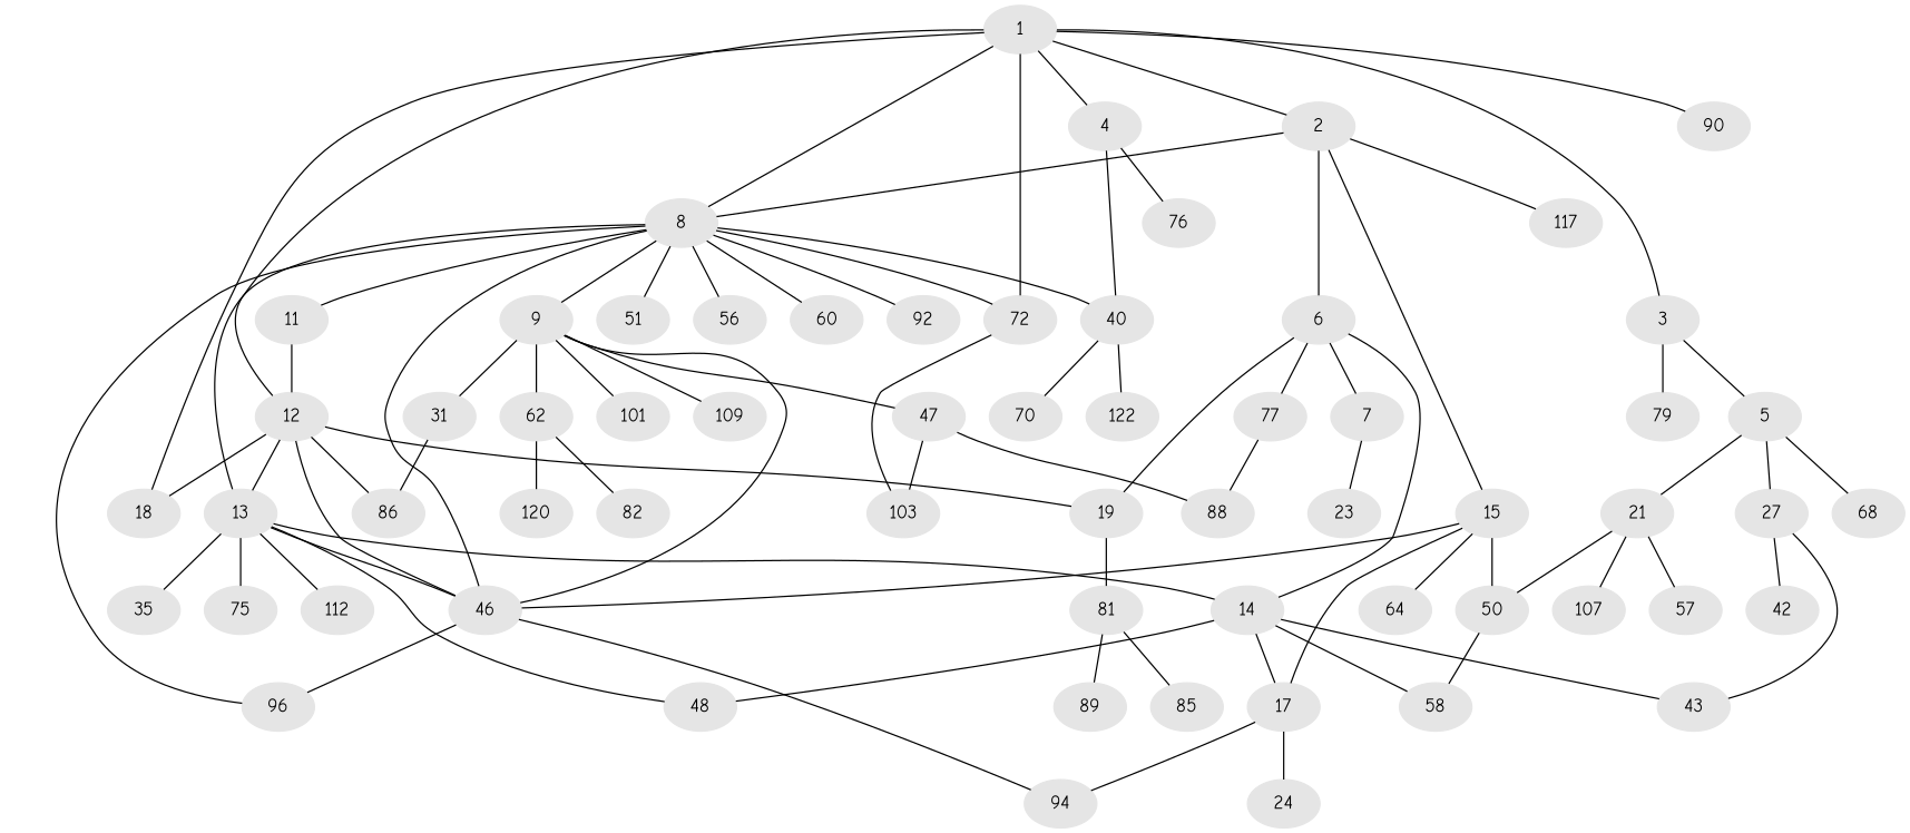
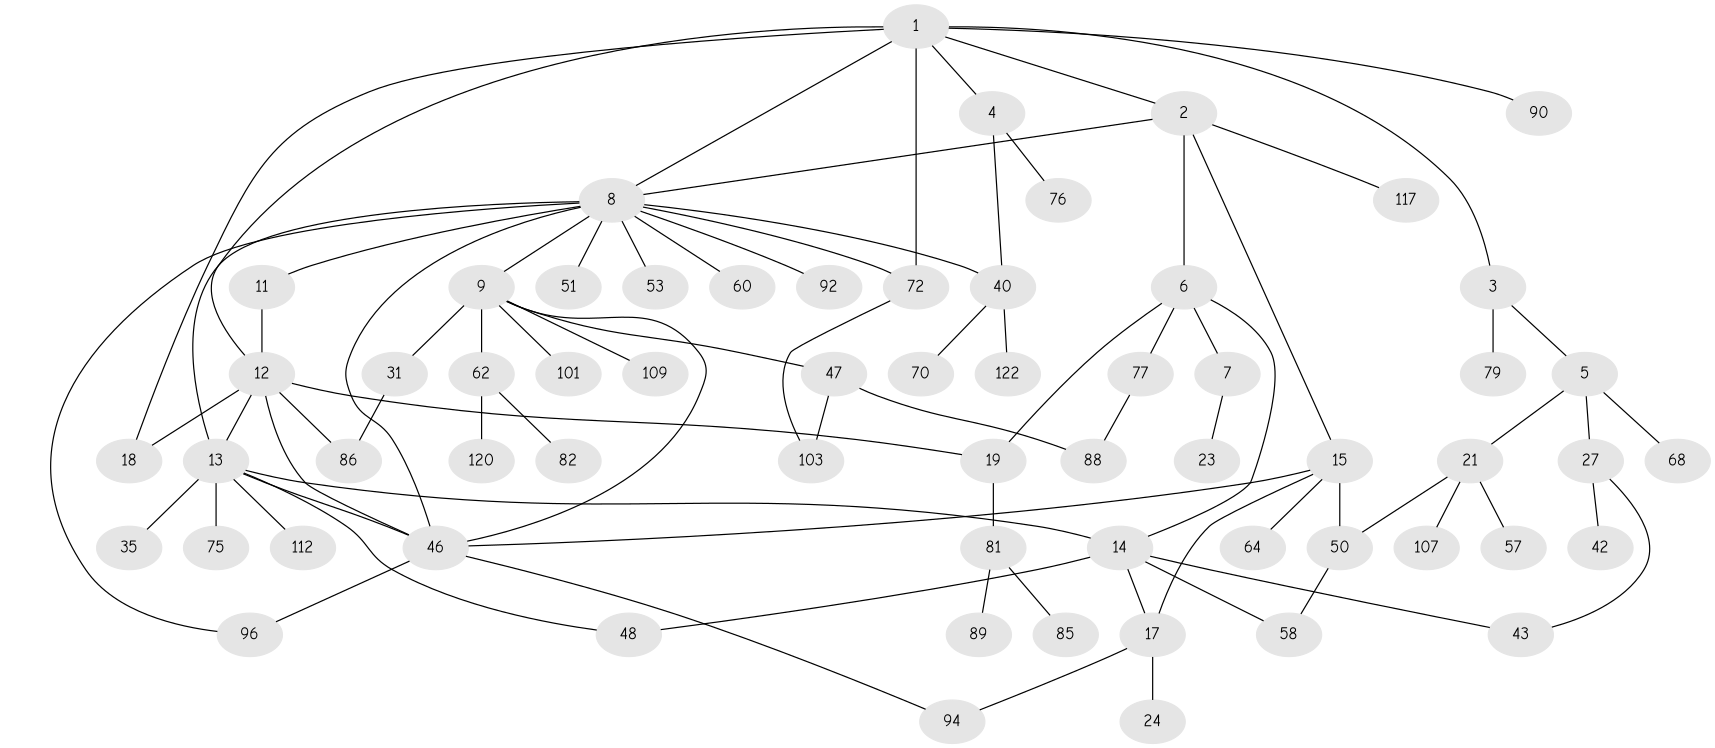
  graph {
    fontname="Comic Neue"
    node [color=gray90 fontname="Comic Neue" style=filled]
    edge [fontname="Comic Neue"]
    1
    2
    3
    4
    8 [super="+10"]
    12 [super="+98+106+26"]
    18
    72 [super="+115+80"]
    90
    6
    15 [super="+28+39"]
    117
    5
    79
    40 [super="+105+74"]
    76
    9 [super="+22"]
    11
    13 [super="+16+20"]
    46 [super="+56+108+54"]
    51
-   53 [super="+102" label=56]
+   53 [super="+102"]
    60
    92
    96
    19 [super="+25"]
    86 [super="+123"]
    103
    7 [super="+34+71"]
    14 [super="+32+45"]
    77 [super="+84"]
    17 [super="+41"]
    50 [super="+87"]
    64
    21 [super="+49+95"]
    27 [super="+36"]
    68
    70 [super="+97"]
    122
    57
    107
    43 [super="+65+66"]
    42
    23
    48 [super="+52"]
    58 [super="+78+69"]
    81
    88
    31
    47 [super="+89"]
    62
    101
    109
    35 [super="+110"]
    75
    112
    94 [super="+118"]
    82
    120
    24 [super="+44"]
    n61 [label=89]
    85 [super="+119"]
    1 -- 2
    1 -- 3
    1 -- 4
    1 -- 8 [weight=2]
    1 -- 12
    1 -- 18
    1 -- 72
    1 -- 90
    2 -- 8
    2 -- 6
    2 -- 15
    2 -- 117
    3 -- 5
    3 -- 79
    4 -- 40
    4 -- 76
    8 -- 72
    8 -- 40
    8 -- 9 [weight=3]
    8 -- 11
    8 -- 13
    8 -- 46
    8 -- 51
    8 -- 53
    8 -- 60
    8 -- 92
    8 -- 96
    12 -- 18
    12 -- 13
    12 -- 46
    12 -- 19
    12 -- 86
    72 -- 103
    6 -- 19
    6 -- 7
    6 -- 14
    6 -- 77
    15 -- 46
    15 -- 17 [weight=2]
    15 -- 50
    15 -- 64
    5 -- 21
    5 -- 27
    5 -- 68
    40 -- 70
    40 -- 122
    9 -- 46
    9 -- 31
    9 -- 47
    9 -- 62
    9 -- 101
    9 -- 109
    11 -- 12
    13 -- 46
    13 -- 14
    13 -- 48
    13 -- 35
    13 -- 75 [weight=2]
    13 -- 112
    46 -- 96
    46 -- 94
    19 -- 81
    7 -- 23
    14 -- 17
    14 -- 43
    14 -- 48
    14 -- 58
    77 -- 88
    17 -- 94
    17 -- 24
    50 -- 58
    21 -- 50
    21 -- 57
    21 -- 107
    27 -- 43
    27 -- 42
    81 -- n61
    81 -- 85
    31 -- 86
    47 -- 103
    47 -- 88
    62 -- 82
    62 -- 120
  }
